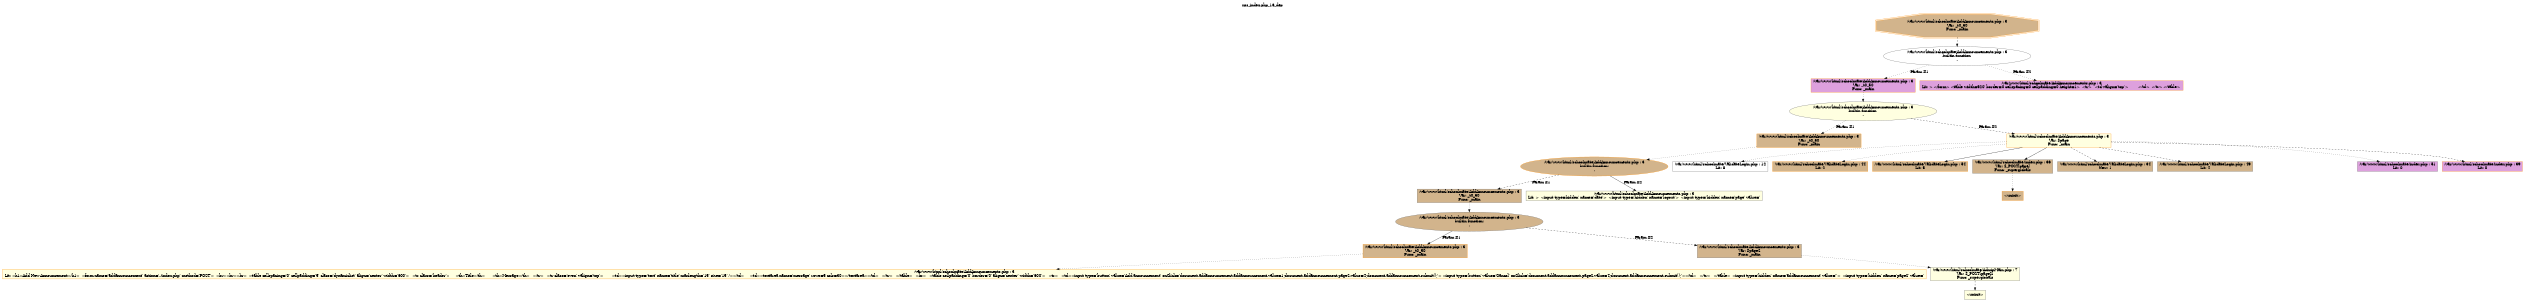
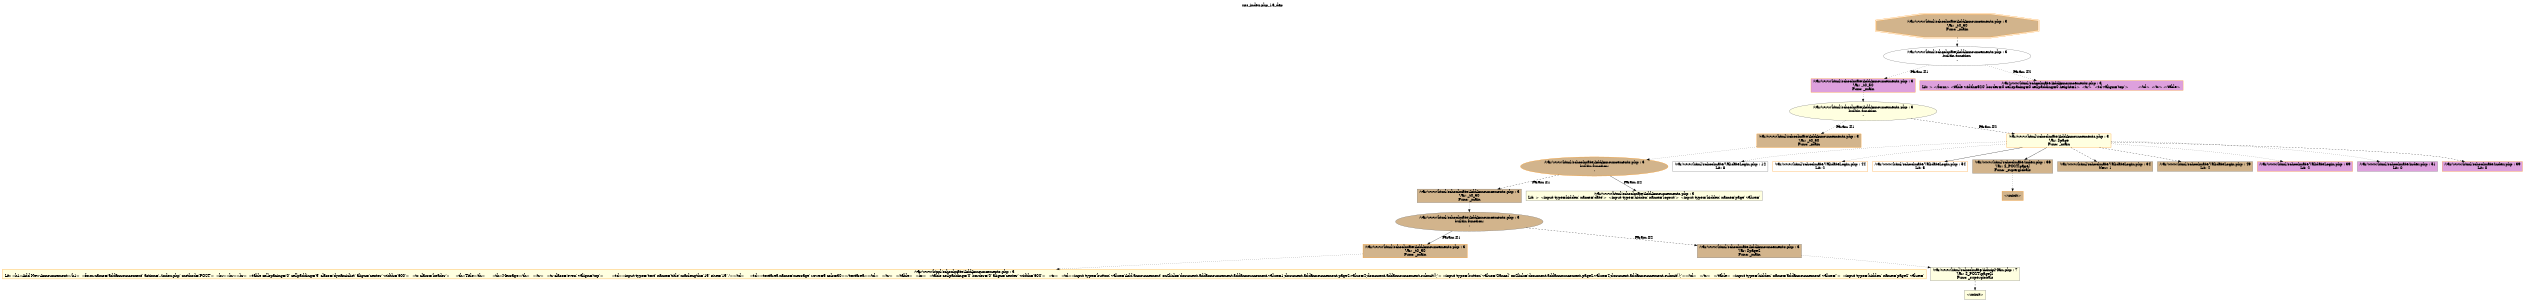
  digraph {
    label="xss_index.php_16_dep"
    labelloc=t
    node [color=darkorange fillcolor=tan shape=box style=filled]
    edge [style=dotted]
    n1 [label="/var/www/html/schoolmate/AddAnnouncements.php : 3\nVar: _t0_50\nFunc: _main\n" shape=doubleoctagon]
    n2 [color=gray40 fillcolor=white label="/var/www/html/schoolmate/AddAnnouncements.php : 3\nbuiltin function:\n.\n" shape=ellipse]
    n3 [fillcolor=plum label="/var/www/html/schoolmate/AddAnnouncements.php : 3\nVar: _t0_50\nFunc: _main\n"]
    n4 [fillcolor=plum label="/var/www/html/schoolmate/AddAnnouncements.php : 3\nLit: > </form> <table width=520' border=0 cellspacing=0 cellpadding=0 height=1>  <tr>   <td valign='top'>	&nbsp;   </td>  </tr> </table> \n"]
    n5 [color=gray40 fillcolor=lightyellow label="/var/www/html/schoolmate/AddAnnouncements.php : 3\nbuiltin function:\n.\n" shape=ellipse]
    n6 [label="/var/www/html/schoolmate/AddAnnouncements.php : 3\nVar: _t0_50\nFunc: _main\n"]
    n7 [fillcolor=lightyellow label="/var/www/html/schoolmate/AddAnnouncements.php : 3\nVar: $page\nFunc: _main\n"]
    n8 [label="/var/www/html/schoolmate/AddAnnouncements.php : 3\nbuiltin function:\n.\n" shape=ellipse]
    n9 [color=gray40 fillcolor=white label="/var/www/html/schoolmate/ValidateLogin.php : 12\nLit: 8\n"]
-   n10 [label="/var/www/html/schoolmate/ValidateLogin.php : 44\nLit: 2\n"]
-   n11 [label="/var/www/html/schoolmate/ValidateLogin.php : 54\nLit: 5\n"]
+   n10 [fillcolor=white label="/var/www/html/schoolmate/ValidateLogin.php : 44\nLit: 2\n"]
+   n11 [fillcolor=white label="/var/www/html/schoolmate/ValidateLogin.php : 54\nLit: 5\n"]
    n12 [color=gray40 label="/var/www/html/schoolmate/index.php : 36\nVar: $_POST[page]\nFunc: _superglobals\n"]
    n13 [color=gray40 label="/var/www/html/schoolmate/ValidateLogin.php : 34\nNew: 1\n"]
    n14 [color=gray40 label="/var/www/html/schoolmate/ValidateLogin.php : 49\nLit: 4\n"]
+   n15 [fillcolor=plum label="/var/www/html/schoolmate/ValidateLogin.php : 39\nLit: 2\n"]
    n16 [color=gray40 fillcolor=plum label="/var/www/html/schoolmate/index.php : 51\nLit: 0\n"]
    n17 [fillcolor=plum label="/var/www/html/schoolmate/index.php : 39\nLit: 0\n"]
    n18 [color=gray40 label="/var/www/html/schoolmate/AddAnnouncements.php : 3\nVar: _t0_50\nFunc: _main\n"]
    n19 [color=gray40 fillcolor=lightyellow label="/var/www/html/schoolmate/AddAnnouncements.php : 3\nLit: >  <input type=hidden' name='date'>  <input type='hidden' name='logout'>  <input type='hidden' name='page' value='\n"]
    n20 [color=gray40 label="/var/www/html/schoolmate/AddAnnouncements.php : 3\nbuiltin function:\n.\n" shape=ellipse]
    n21 [label="/var/www/html/schoolmate/AddAnnouncements.php : 3\nVar: _t0_50\nFunc: _main\n"]
    n22 [color=gray40 label="/var/www/html/schoolmate/AddAnnouncements.php : 3\nVar: $page2\nFunc: _main\n"]
    n23 [fillcolor=lightyellow label="/var/www/html/schoolmate/AddAnnouncements.php : 3\nLit: <h1>Add New Announcement</h1>  <form name='addannouncement' action='./index.php' method='POST'>  <br><br><br>  <table cellspacing='0' cellpadding='5' class='dynamiclist' align='center' width='600'>   <tr class='header'>	<th>Title</th>	<th>Message</th>   </tr>   <tr class='even' valign='top'>	<td><input type='text' name='title' maxlength='15' size='15' /></td>	<td><textarea name='message' rows=5 cols=30></textarea></td>   </tr>   </table>   <br>   <table cellpadding='0' border='0' align='center' width='600'>   <tr>   <td><input type='button' value='Add announcement' onClick='document.addannouncement.addannouncement.value=1;document.addannouncement.page2.value=4;document.addannouncement.submit();'> <input type='button' value='Cancel' onClick='document.addannouncement.page2.value=4;document.addannouncement.submit();'></td>   </tr>   </table>  <input type='hidden' name='addannouncement' value=''>  <input type='hidden' name='page2' value='\n"]
    n24 [color=gray40 fillcolor=lightyellow label="/var/www/html/schoolmate/AdminMain.php : 7\nVar: $_POST[page2]\nFunc: _superglobals\n"]
    n25 [color=gray40 fillcolor=lightyellow label="<uninit>"]
    n26 [label="<uninit>"]
    n1 -> n2 [style=dashed]
    n2 -> n3 [label="Param #1"]
    n2 -> n4 [label="Param #2"]
    n3 -> n5
    n5 -> n6 [label="Param #1"]
    n5 -> n7 [label="Param #2" style=dashed]
    n6 -> n8
    n7 -> n9
    n7 -> n10
    n7 -> n11 [style=solid]
    n7 -> n12 [style=solid]
    n7 -> n13 [style=dashed]
    n7 -> n14 [style=dashed]
+   n7 -> n15
    n7 -> n16
    n7 -> n17 [style=dashed]
    n8 -> n18 [label="Param #1" style=dashed]
    n8 -> n19 [label="Param #2" style=solid]
    n12 -> n26
    n18 -> n20
    n20 -> n21 [label="Param #1" style=solid]
    n20 -> n22 [label="Param #2" style=dashed]
    n21 -> n23
    n22 -> n24
    n24 -> n25 [style=dashed]
  }
